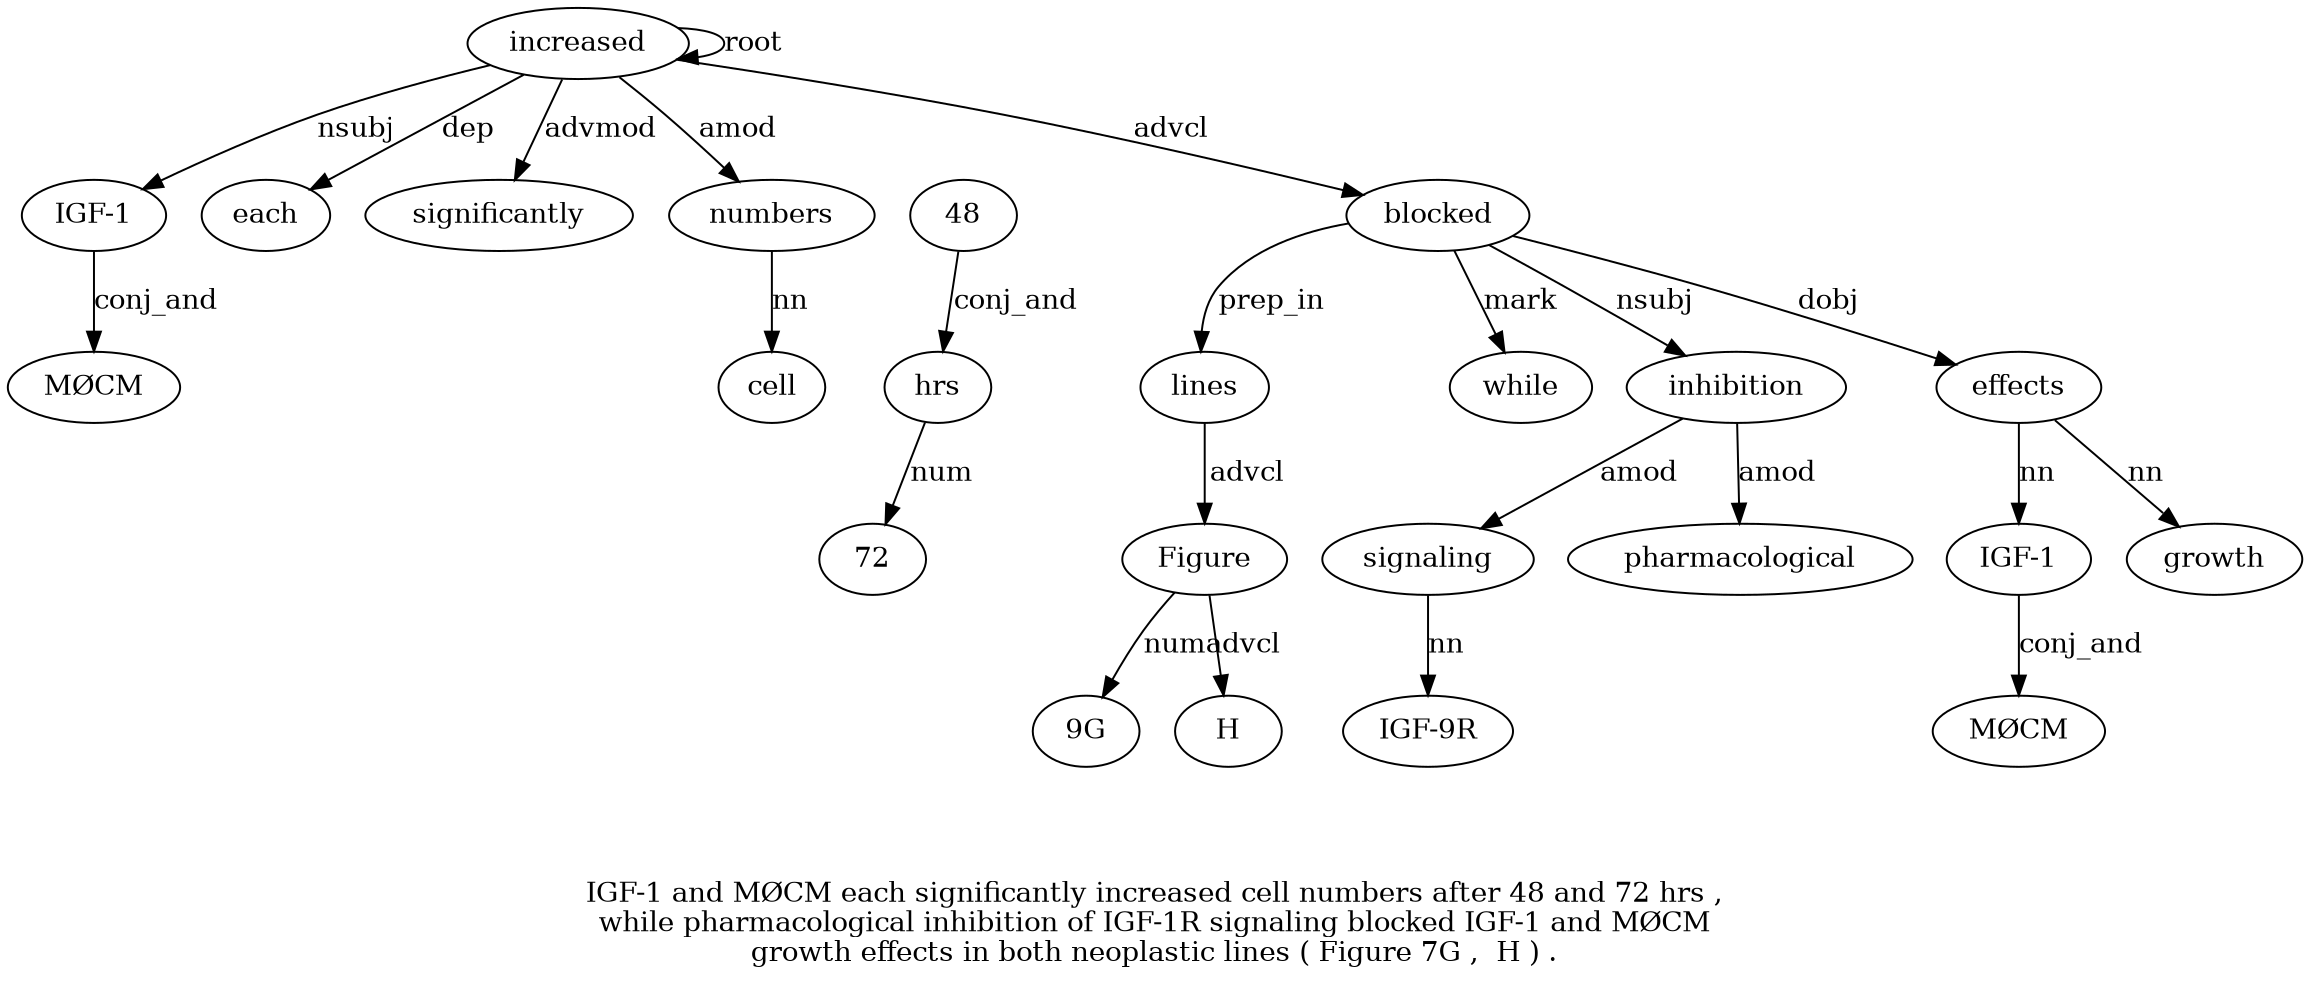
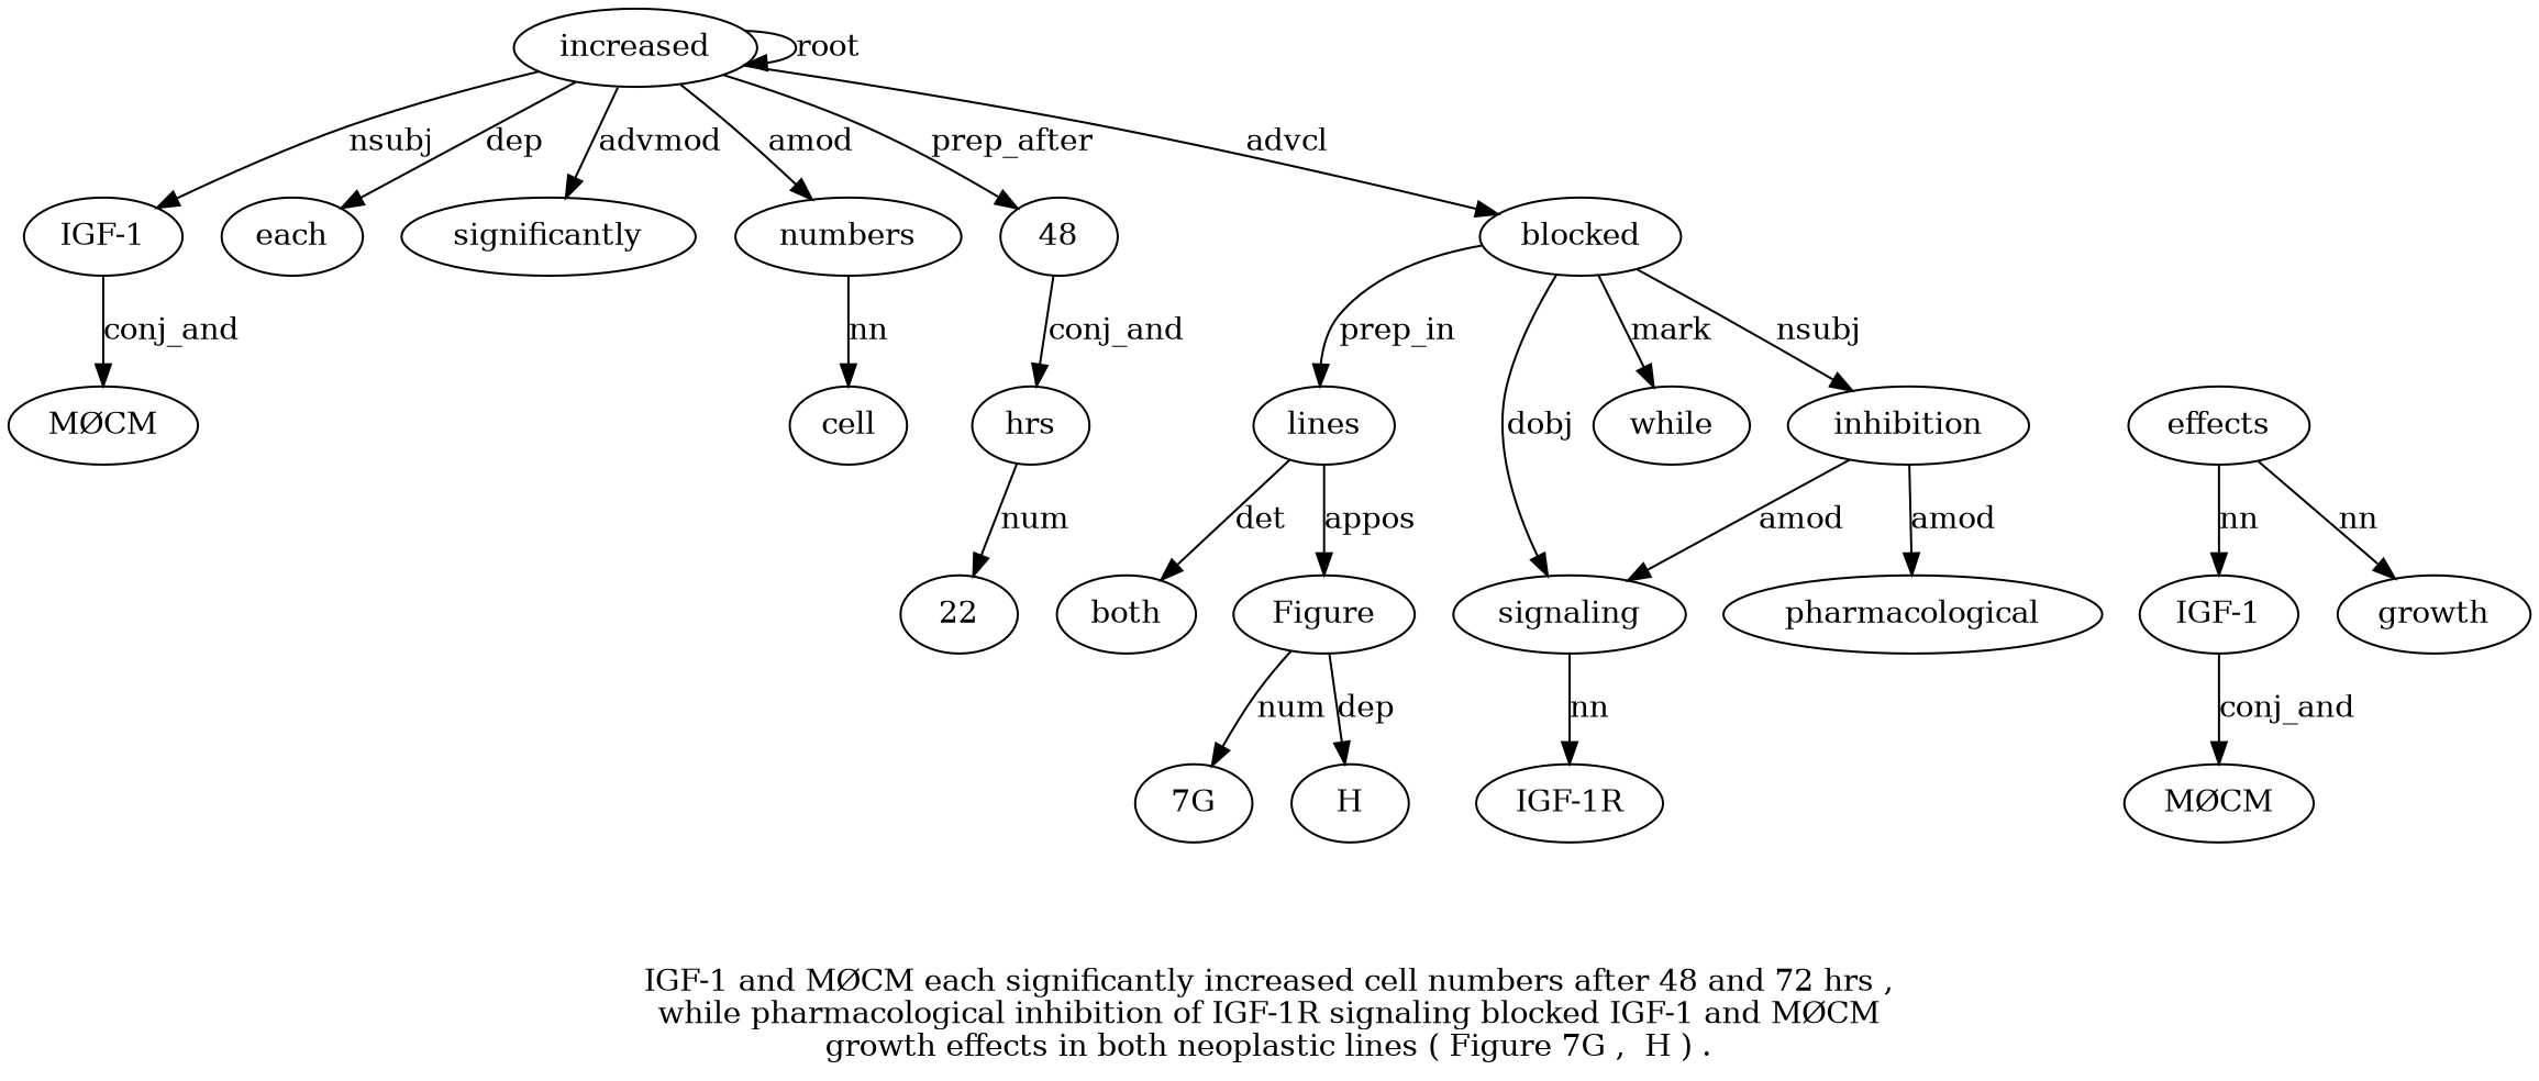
  digraph {
    label="IGF-1 and MØCM each significantly increased cell numbers after 48 and 72 hrs ,\nwhile pharmacological inhibition of IGF-1R signaling blocked IGF-1 and MØCM\ngrowth effects in both neoplastic lines ( Figure 7G ,  H ) ."
    node [fillcolor=white style=filled]
    n1 [label=increased]
    n2 [label="IGF-1"]
    n3 [label=each]
    n4 [label=significantly]
    n5 [label=numbers]
    n6 [label=48]
    n7 [label=blocked]
    n8 [label="MØCM"]
    n9 [label=cell]
    n10 [label=hrs]
    n11 [label=while]
    n12 [label=inhibition]
    n13 [label=effects]
    n14 [label=lines]
-   n15 [label=72]
+   n15 [label=22]
    n16 [label=pharmacological]
    n17 [label=signaling]
    n18 [label="IGF-1"]
    n19 [label=growth]
+   n20 [label=both]
    n21 [label=Figure]
-   n22 [label="IGF-9R"]
+   n22 [label="IGF-1R"]
    n23 [label="MØCM"]
-   n24 [label="9G"]
+   n24 [label="7G"]
    n25 [label=H]
    n1 -> n1 [label=root]
    n1 -> n2 [label=nsubj]
    n1 -> n3 [label=dep]
    n1 -> n4 [label=advmod]
    n1 -> n5 [label=amod]
+   n1 -> n6 [label=prep_after]
    n1 -> n7 [label=advcl]
    n2 -> n8 [label=conj_and]
    n5 -> n9 [label=nn]
    n6 -> n10 [label=conj_and]
    n7 -> n11 [label=mark]
    n7 -> n12 [label=nsubj]
-   n7 -> n13 [label=dobj]
+   n7 -> n17 [label=dobj]
    n7 -> n14 [label=prep_in]
    n10 -> n15 [label=num]
    n12 -> n16 [label=amod]
    n12 -> n17 [label=amod]
    n13 -> n18 [label=nn]
    n13 -> n19 [label=nn]
-   n14 -> n21 [label=advcl]
+   n14 -> n20 [label=det]
+   n14 -> n21 [label=appos]
    n17 -> n22 [label=nn]
    n18 -> n23 [label=conj_and]
    n21 -> n24 [label=num]
-   n21 -> n25 [label=advcl]
+   n21 -> n25 [label=dep]
  }
